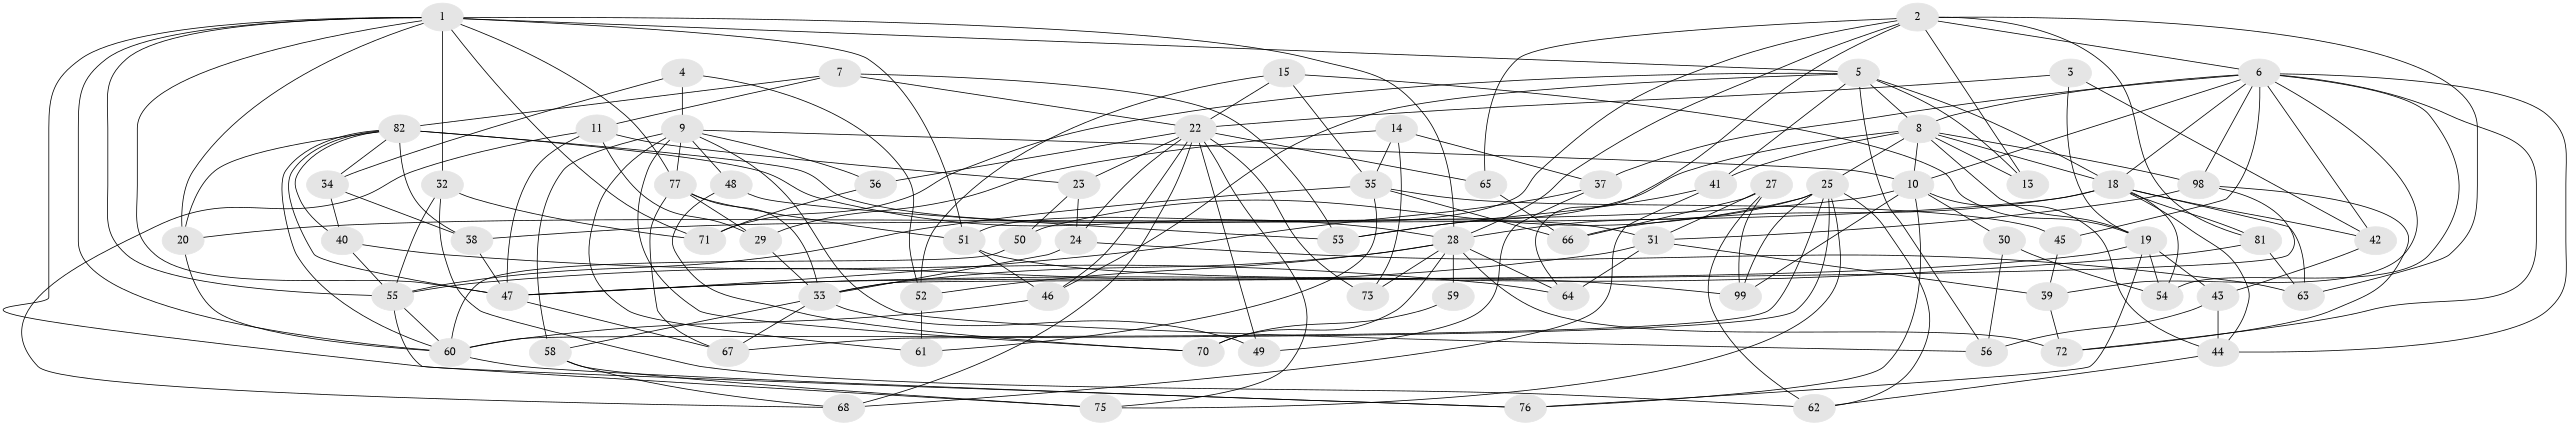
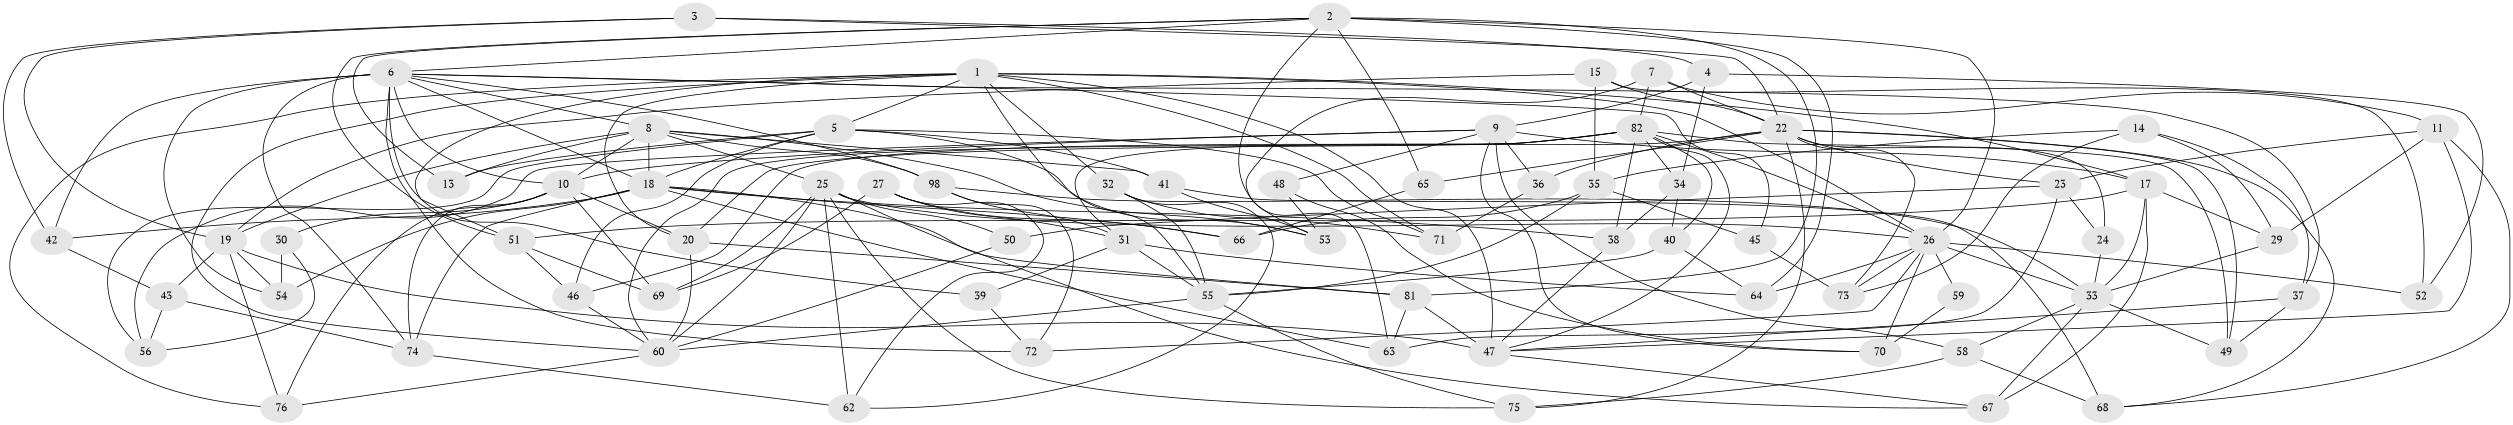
  graph {
    fontname="PT Serif"
    node [color=gray90 fontname="PT Serif" style=filled]
    edge [fontname="PT Serif" weight=1.0]
    1
    5
-   17 [label=77]
+   17
    20
-   26 [label=28]
+   26
    32
    47
    51
    55
    60
    71
    76
    13
    8
    18
    41
    46
    56
    29
    33
    67
    n22 [label=81]
    64
    52
    72
    70
    59
    73
    62
-   69 [label=99]
+   69
    75
    2
    6
    63
    65
    42
    10
    n38 [label=98]
    37
    39
-   44
+   44 [label=74]
    45
    54
    66
    3
    4
    19
    22
    9
    34
    43
    36
    23
    68
    49
    24
-   61
    48
    58
    38
    40
    53
    25
    30
    31
    7
    11
    n68 [label=82]
    50
    14
    35
    15
    27
    1 -- 5
    1 -- 17
    1 -- 20
    1 -- 26
    1 -- 32
    1 -- 47
    1 -- 51
    1 -- 55
    1 -- 60
    1 -- 71
    1 -- 76
    5 -- 71
    5 -- 13
-   5 -- 8
+   5 -- 53
    5 -- 18
    5 -- 41
    5 -- 46
    5 -- 56
    17 -- 51
    17 -- 29
    17 -- 33
    17 -- 67
    20 -- 60
+   20 -- n22
    26 -- 33
    26 -- 64
    26 -- 52
    26 -- 72
    26 -- 70
    26 -- 59
    26 -- 73
    32 -- 55
    32 -- 71
    32 -- 62
    47 -- 67
    51 -- 46
    51 -- 69
    55 -- 60
    55 -- 75
    60 -- 76
    8 -- 13
    8 -- 18
    8 -- 41
    8 -- 10 [weight=2.0]
    8 -- n38 [weight=2.0]
    8 -- 19
    8 -- 53
    8 -- 25
    18 -- n22
    18 -- 63
    18 -- 42
    18 -- 44
    18 -- 54
    18 -- 66
    18 -- 38
    41 -- 68
    41 -- 53
    46 -- 60
    29 -- 33
    33 -- 67
    33 -- 49
    33 -- 58
    n22 -- 47 [weight=2.0]
    n22 -- 63
-   52 -- 61
    59 -- 70
    2 -- 26
    2 -- 51
    2 -- 13
    2 -- n22
    2 -- 64
    2 -- 6
    2 -- 63
    2 -- 65
    6 -- 8
    6 -- 18
    6 -- 72
    6 -- 42
    6 -- 10
    6 -- n38
    6 -- 37
    6 -- 39
    6 -- 44
    6 -- 45
    6 -- 54
    65 -- 66
    42 -- 43
    10 -- 20
    10 -- 76
    10 -- 69
    10 -- 44
    10 -- 30
    n38 -- 33
    n38 -- 72
    n38 -- 31 [weight=3.0]
    37 -- 47
    37 -- 49
    39 -- 72
    44 -- 62
-   45 -- 39
+   45 -- 73
    3 -- 42
+   3 -- 4
    3 -- 19
    3 -- 22
    4 -- 52
    4 -- 9
    4 -- 34
    19 -- 47 [weight=2.0]
    19 -- 76
    19 -- 54
    19 -- 43
    22 -- 46
    22 -- 73
    22 -- 75
    22 -- 65
    22 -- 36
    22 -- 23
    22 -- 68
    22 -- 49
    22 -- 24
    9 -- 17 [weight=2.0]
    9 -- 56
    9 -- 70
    9 -- 10
    9 -- 36
-   9 -- 61
    9 -- 48
    9 -- 58
    34 -- 38
    34 -- 40
    43 -- 56
    43 -- 44
    36 -- 71
    23 -- 24
    23 -- 50
    24 -- 33
-   24 -- 63
+   23 -- 63
    48 -- 70
    48 -- 53
    58 -- 75
    58 -- 68
    38 -- 47
    40 -- 55
    40 -- 64
    25 -- 26 [weight=2.0]
    25 -- 60
    25 -- 67
    25 -- 62
    25 -- 69
    25 -- 75
    25 -- 50 [weight=2.0]
    30 -- 56
    30 -- 54
    31 -- 55
    31 -- 64
    31 -- 39
    7 -- 22
    7 -- 53
    7 -- 11
    7 -- n68
    11 -- 47
    11 -- 29
    11 -- 23
    11 -- 68
    n68 -- 20
    n68 -- 26
    n68 -- 47
    n68 -- 60
    n68 -- 34
+   n68 -- 49
    n68 -- 38
    n68 -- 40
    n68 -- 31 [weight=3.0]
    50 -- 60
    14 -- 29
    14 -- 73
    14 -- 37
    14 -- 35
    35 -- 55 [weight=2.0]
    35 -- 45
    35 -- 66
-   35 -- 61
    15 -- 52
    15 -- 19
    15 -- 22
    15 -- 35
    27 -- 62
    27 -- 69
    27 -- 66
    27 -- 31
  }
